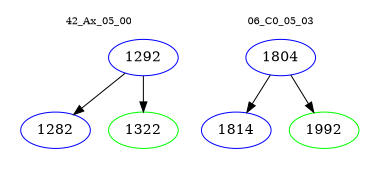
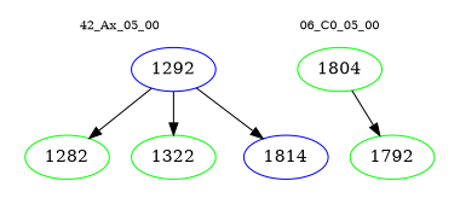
  digraph {
    node [color=blue]
    edge [color=black]
    n1 [label=1292]
-   n2 [label=1282]
+   n2 [color=green label=1282]
    n3 [color=green label=1322]
-   n4 [label=1804]
-   n5 [color=green label=1992]
+   n4 [color=green label=1804]
+   n5 [color=green label=1792]
    n6 [label=1814]
    subgraph cluster_1 {
      color=white
      fontsize=10
      label="42_Ax_05_00"
      n1
      n2
      n3
    }
    subgraph cluster_2 {
      color=white
      fontsize=10
-     label="06_C0_05_03"
+     label="06_C0_05_00"
      n4
      n5
      n6
    }
    n1 -> n2
    n1 -> n3
    n4 -> n5
-   n4 -> n6
+   n1 -> n6
  }
